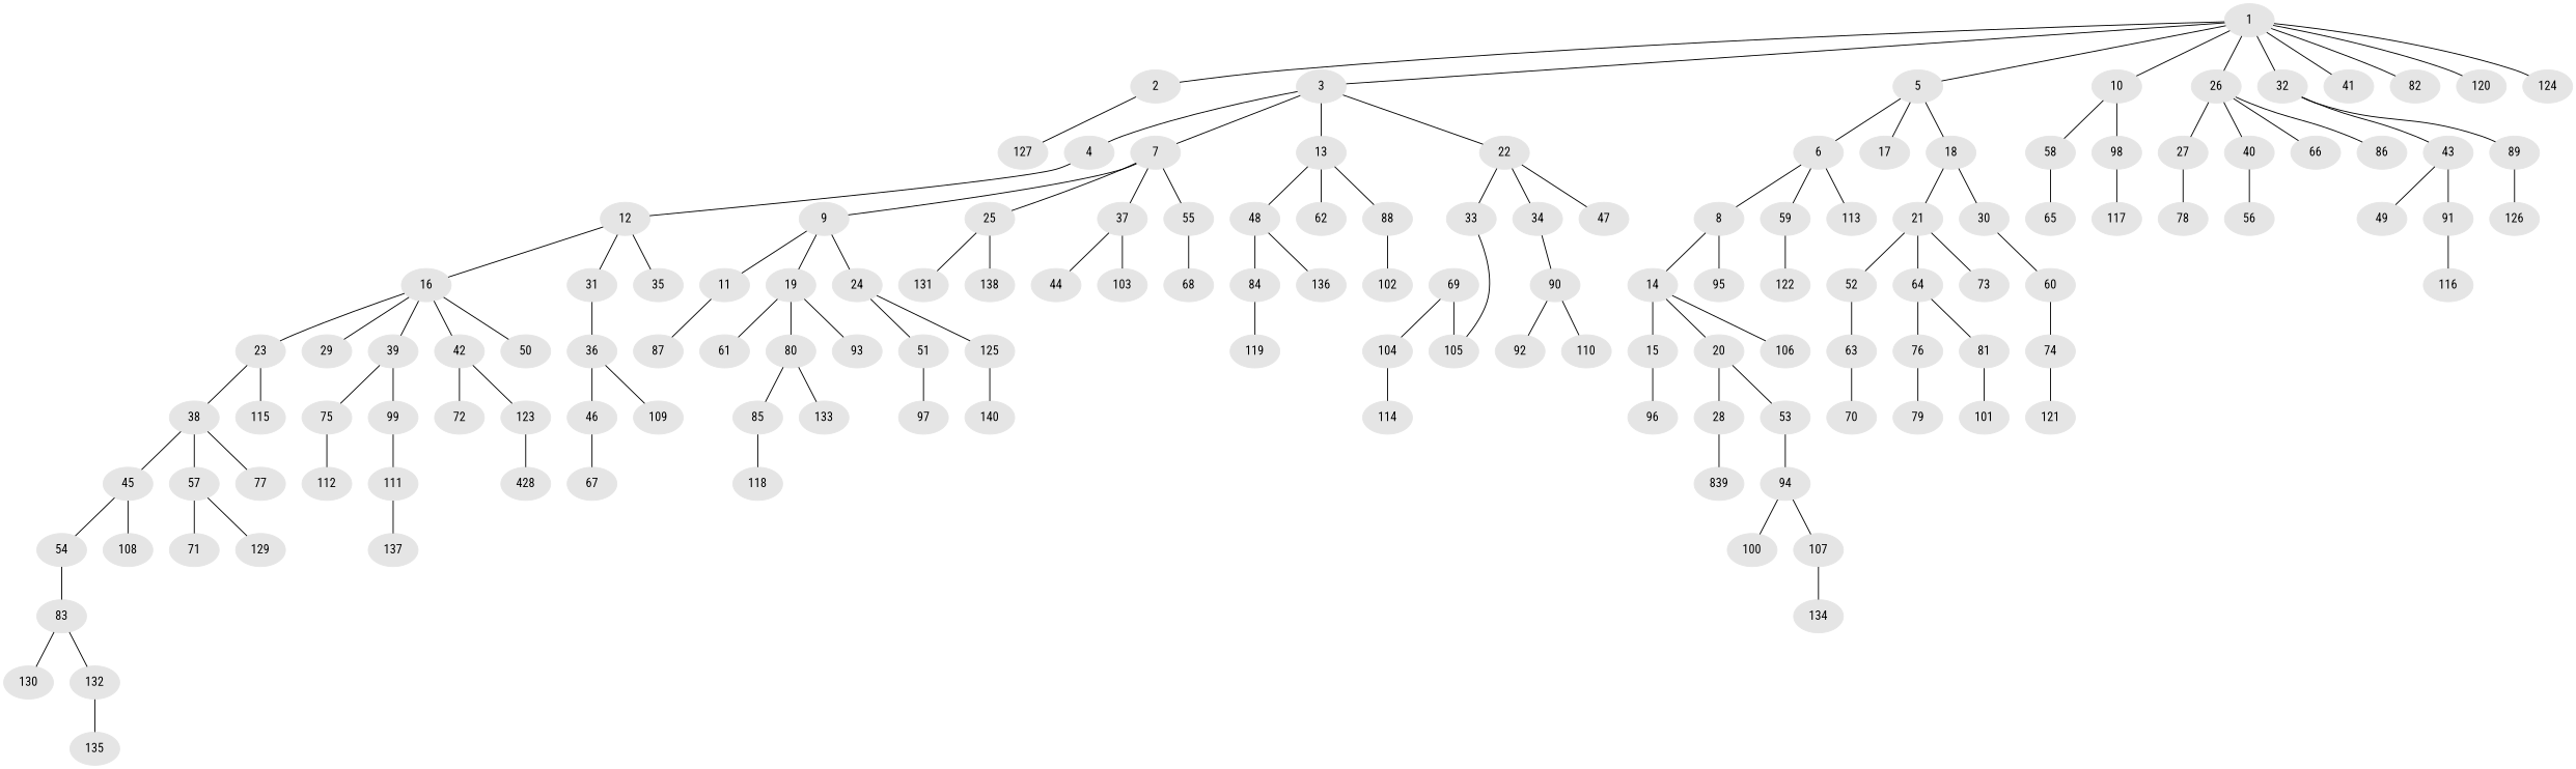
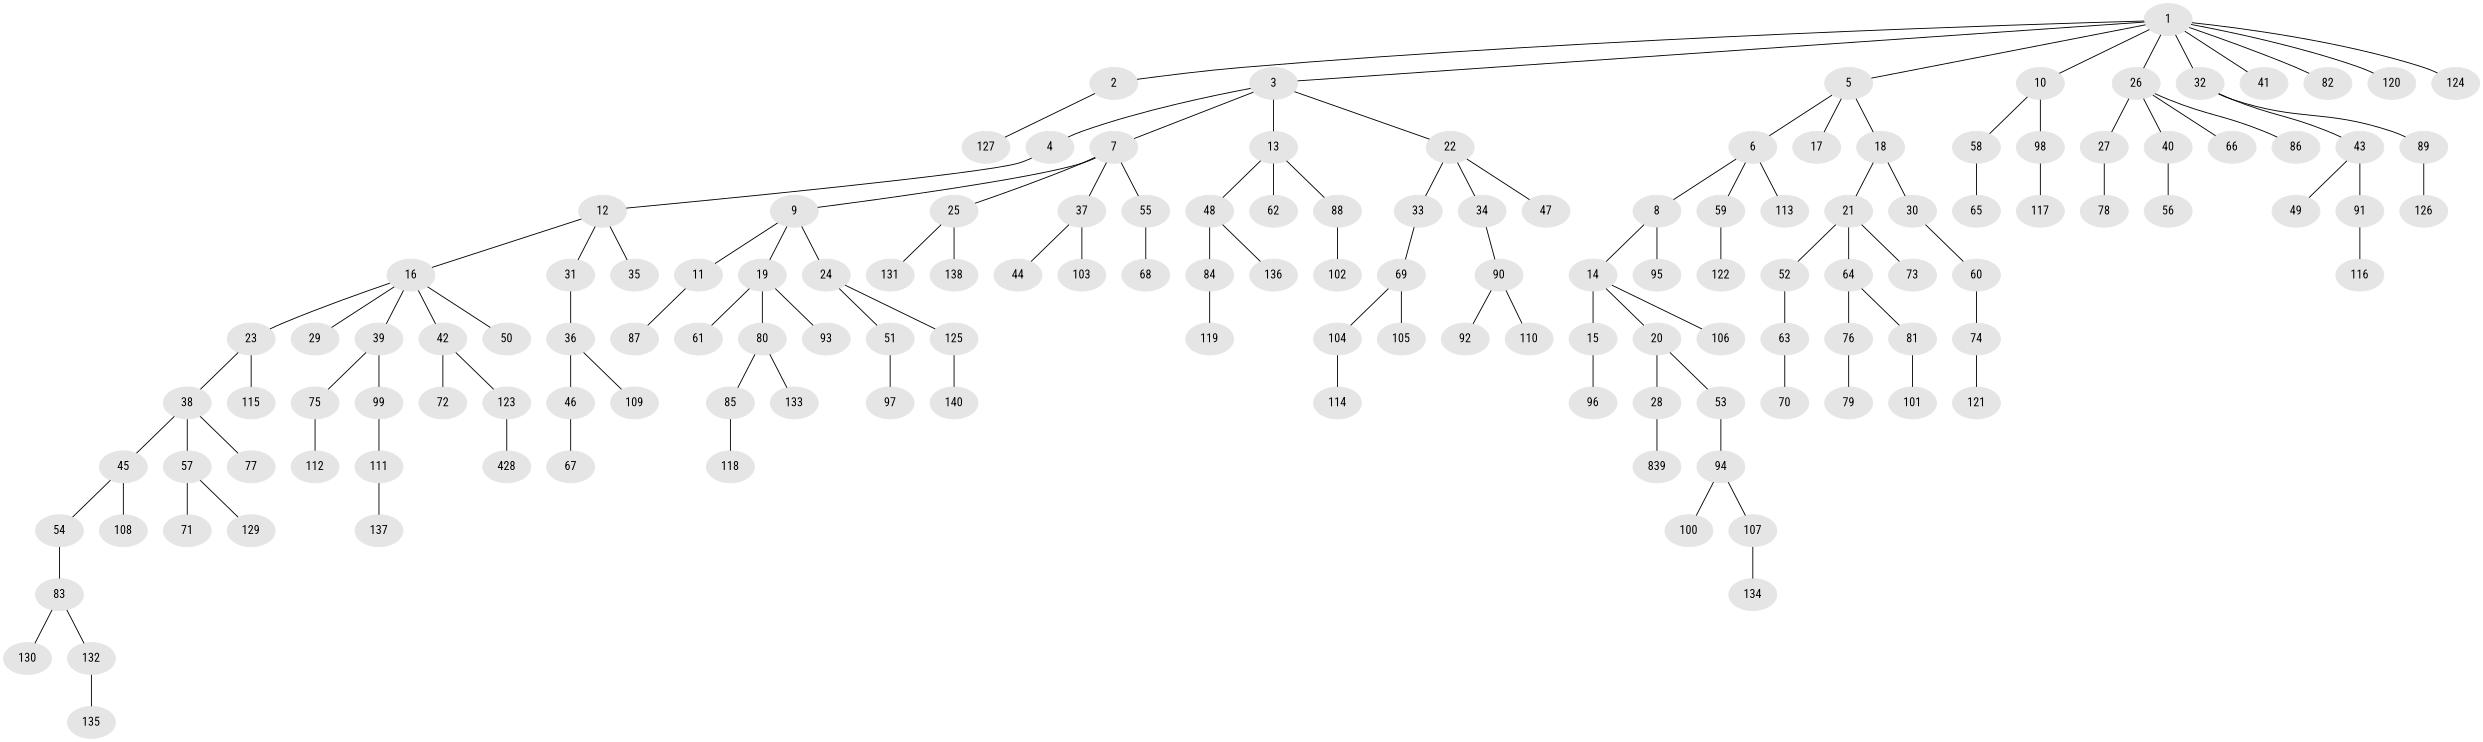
  graph {
    fontname="Roboto Condensed"
    node [color=gray90 fontname="Roboto Condensed" style=filled]
    edge [fontname="Roboto Condensed"]
    1
    2
    3
    5
    10
    26
    32
    41
    82
    120
    124
    127
    4
    7
    13
    22
    6
    17
    18
    58
    98
    27
    40
    66
    86
    43
    89
    12
    9
    25
    37
    55
    48
    62
    88
    33
    34
    47
    16
    31
    35
    8
    59
    113
    21
    30
    14
    95
    122
    11
    19
    24
    131
    138
    44
    103
    68
    15
    20
    106
    87
    61
    80
    93
    51
    125
    65
    117
    23
    29
    39
    42
    50
    36
    84
    136
    102
    96
    28
    53
    38
    115
    75
    99
    72
    123
    52
    64
    73
    60
    85
    133
    n93 [label=839]
    94
    63
    76
    81
    69
    90
    45
    57
    77
    97
    140
    78
    56
    74
    46
    109
    49
    91
    126
    104
    105
    92
    110
    67
    54
    108
    71
    129
    112
    111
    n124 [label=428]
    116
    83
    119
    70
    100
    107
    130
    132
    121
    79
    101
    114
    118
    135
    134
    137
    1 -- 2
    1 -- 3
    1 -- 5
    1 -- 10
    1 -- 26
    1 -- 32
    1 -- 41
    1 -- 82
    1 -- 120
    1 -- 124
    2 -- 127
    3 -- 4
    3 -- 7
    3 -- 13
    3 -- 22
    5 -- 6
    5 -- 17
    5 -- 18
    10 -- 58
    10 -- 98
    26 -- 27
    26 -- 40
    26 -- 66
    26 -- 86
    32 -- 43
    32 -- 89
    4 -- 12
    7 -- 9
    7 -- 25
    7 -- 37
    7 -- 55
    13 -- 48
    13 -- 62
    13 -- 88
    22 -- 33
    22 -- 34
    22 -- 47
    6 -- 8
    6 -- 59
    6 -- 113
    18 -- 21
    18 -- 30
    58 -- 65
    98 -- 117
    27 -- 78
    40 -- 56
    43 -- 49
    43 -- 91
    89 -- 126
    12 -- 16
    12 -- 31
    12 -- 35
    9 -- 11
    9 -- 19
    9 -- 24
    25 -- 131
    25 -- 138
    37 -- 44
    37 -- 103
    55 -- 68
    48 -- 84
    48 -- 136
    88 -- 102
-   33 -- 105
+   33 -- 69
    34 -- 90
    16 -- 23
    16 -- 29
    16 -- 39
    16 -- 42
    16 -- 50
    31 -- 36
    8 -- 14
    8 -- 95
    59 -- 122
    21 -- 52
    21 -- 64
    21 -- 73
    30 -- 60
    14 -- 15
    14 -- 20
    14 -- 106
    11 -- 87
    19 -- 61
    19 -- 80
    19 -- 93
    24 -- 51
    24 -- 125
    15 -- 96
    20 -- 28
    20 -- 53
    80 -- 85
    80 -- 133
    51 -- 97
    125 -- 140
    23 -- 38
    23 -- 115
    39 -- 75
    39 -- 99
    42 -- 72
    42 -- 123
    36 -- 46
    36 -- 109
    84 -- 119
    28 -- n93
    53 -- 94
    38 -- 45
    38 -- 57
    38 -- 77
    75 -- 112
    99 -- 111
    123 -- n124
    52 -- 63
    64 -- 76
    64 -- 81
    60 -- 74
    85 -- 118
    94 -- 100
    94 -- 107
    63 -- 70
    76 -- 79
    81 -- 101
    69 -- 104
    69 -- 105
    90 -- 92
    90 -- 110
    45 -- 54
    45 -- 108
    57 -- 71
    57 -- 129
    74 -- 121
    46 -- 67
    91 -- 116
    104 -- 114
    54 -- 83
    111 -- 137
    83 -- 130
    83 -- 132
    107 -- 134
    132 -- 135
  }
